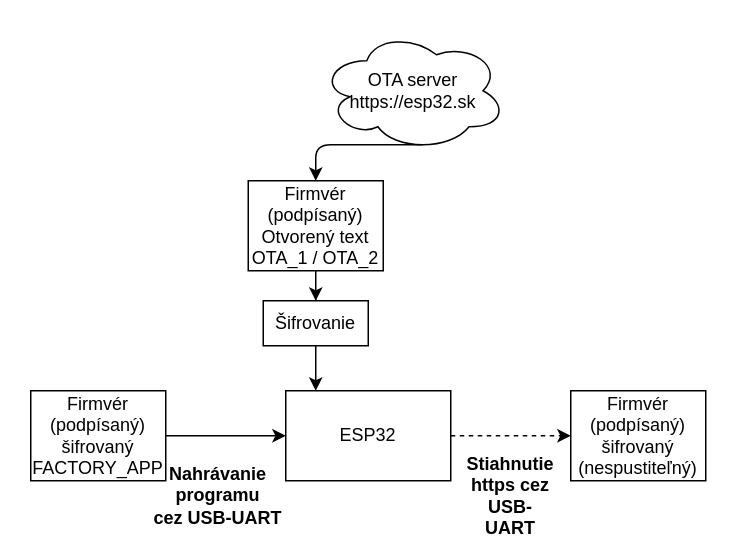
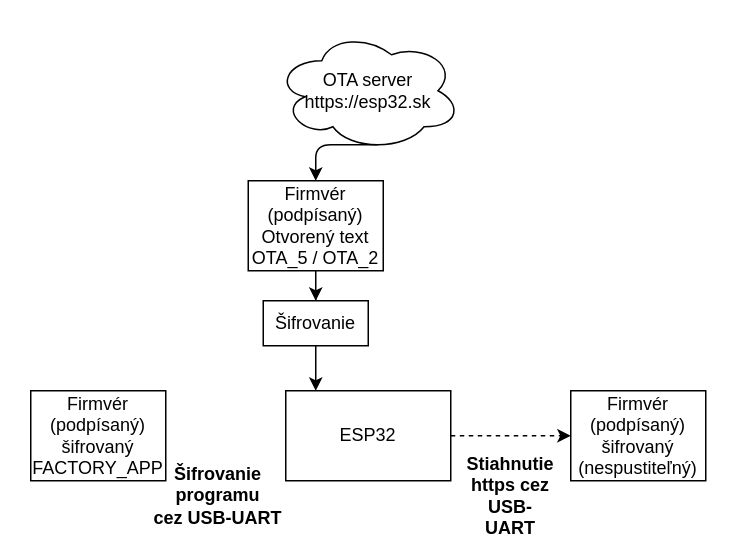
  <mxCell id="0" />
  <mxCell id="1" parent="0" />
  <mxCell id="2" value="" style="edgeStyle=orthogonalEdgeStyle;rounded=0;orthogonalLoop=1;jettySize=auto;html=1;dashed=1;" edge="1" parent="1" source="3" target="12"><mxGeometry relative="1" as="geometry" /></mxCell>
  <mxCell id="3" value="ESP32" style="rounded=0;whiteSpace=wrap;html=1;" vertex="1" parent="1"><mxGeometry x="190" y="260" width="110" height="60" as="geometry" /></mxCell>
- <mxCell id="4" value="OTA server&lt;br&gt;https://esp32.sk" style="ellipse;shape=cloud;whiteSpace=wrap;html=1;" vertex="1" parent="1"><mxGeometry x="213" y="20" width="124" height="80" as="geometry" /></mxCell>
+ <mxCell id="4" value="OTA server&lt;br&gt;https://esp32.sk" style="ellipse;shape=cloud;whiteSpace=wrap;html=1;" vertex="1" parent="1"><mxGeometry x="183" y="20" width="124" height="80" as="geometry" /></mxCell>
  <mxCell id="5" value="" style="edgeStyle=orthogonalEdgeStyle;rounded=0;orthogonalLoop=1;jettySize=auto;html=1;" edge="1" parent="1" source="6" target="8"><mxGeometry relative="1" as="geometry" /></mxCell>
- <mxCell id="6" value="Firmvér&lt;br&gt;(podpísaný)&lt;br&gt;Otvorený text&lt;br&gt;OTA_1 / OTA_2" style="rounded=0;whiteSpace=wrap;html=1;" vertex="1" parent="1"><mxGeometry x="165" y="120" width="90" height="60" as="geometry" /></mxCell>
+ <mxCell id="6" value="Firmvér&lt;br&gt;(podpísaný)&lt;br&gt;Otvorený text&lt;br&gt;OTA_5 / OTA_2" style="rounded=0;whiteSpace=wrap;html=1;" vertex="1" parent="1"><mxGeometry x="165" y="120" width="90" height="60" as="geometry" /></mxCell>
  <mxCell id="7" value="" style="edgeStyle=orthogonalEdgeStyle;rounded=0;orthogonalLoop=1;jettySize=auto;html=1;" edge="1" parent="1" source="8"><mxGeometry relative="1" as="geometry"><mxPoint x="210" y="260" as="targetPoint" /></mxGeometry></mxCell>
  <mxCell id="8" value="Šifrovanie" style="rounded=0;whiteSpace=wrap;html=1;" vertex="1" parent="1"><mxGeometry x="175" y="200" width="70" height="30" as="geometry" /></mxCell>
  <mxCell id="9" value="" style="endArrow=classic;html=1;entryX=0.5;entryY=0;entryDx=0;entryDy=0;exitX=0.55;exitY=0.95;exitDx=0;exitDy=0;exitPerimeter=0;" edge="1" parent="1" source="4" target="6"><mxGeometry width="50" height="50" relative="1" as="geometry"><mxPoint x="210" y="260" as="sourcePoint" /><mxPoint x="260" y="210" as="targetPoint" /><Array as="points"><mxPoint x="210" y="96" /></Array></mxGeometry></mxCell>
- <mxCell id="10" value="" style="edgeStyle=orthogonalEdgeStyle;rounded=0;orthogonalLoop=1;jettySize=auto;html=1;" edge="1" parent="1" source="11" target="3"><mxGeometry relative="1" as="geometry" /></mxCell>
  <mxCell id="11" value="Firmvér&lt;br&gt;(podpísaný)&lt;br&gt;šifrovaný&lt;br&gt;FACTORY_APP" style="rounded=0;whiteSpace=wrap;html=1;" vertex="1" parent="1"><mxGeometry x="20" y="260" width="90" height="60" as="geometry" /></mxCell>
  <mxCell id="12" value="Firmvér&lt;br&gt;(podpísaný)&lt;br&gt;šifrovaný&lt;br&gt;(nespustiteľný)" style="rounded=0;whiteSpace=wrap;html=1;" vertex="1" parent="1"><mxGeometry x="380" y="260" width="90" height="60" as="geometry" /></mxCell>
- <mxCell id="13" value="&lt;b&gt;Nahrávanie programu&lt;br&gt;cez USB-UART&lt;br&gt;&lt;/b&gt;" style="text;html=1;strokeColor=none;fillColor=none;align=center;verticalAlign=middle;whiteSpace=wrap;rounded=0;" vertex="1" parent="1"><mxGeometry x="100" y="320" width="90" height="20" as="geometry" /></mxCell>
+ <mxCell id="13" value="&lt;b&gt;Šifrovanie programu&lt;br&gt;cez USB-UART&lt;br&gt;&lt;/b&gt;" style="text;html=1;strokeColor=none;fillColor=none;align=center;verticalAlign=middle;whiteSpace=wrap;rounded=0;" vertex="1" parent="1"><mxGeometry x="100" y="320" width="90" height="20" as="geometry" /></mxCell>
  <mxCell id="14" value="&lt;b&gt;Stiahnutie https cez USB-UART&lt;/b&gt;" style="text;html=1;strokeColor=none;fillColor=none;align=center;verticalAlign=middle;whiteSpace=wrap;rounded=0;" vertex="1" parent="1"><mxGeometry x="320" y="320" width="40" height="20" as="geometry" /></mxCell>
